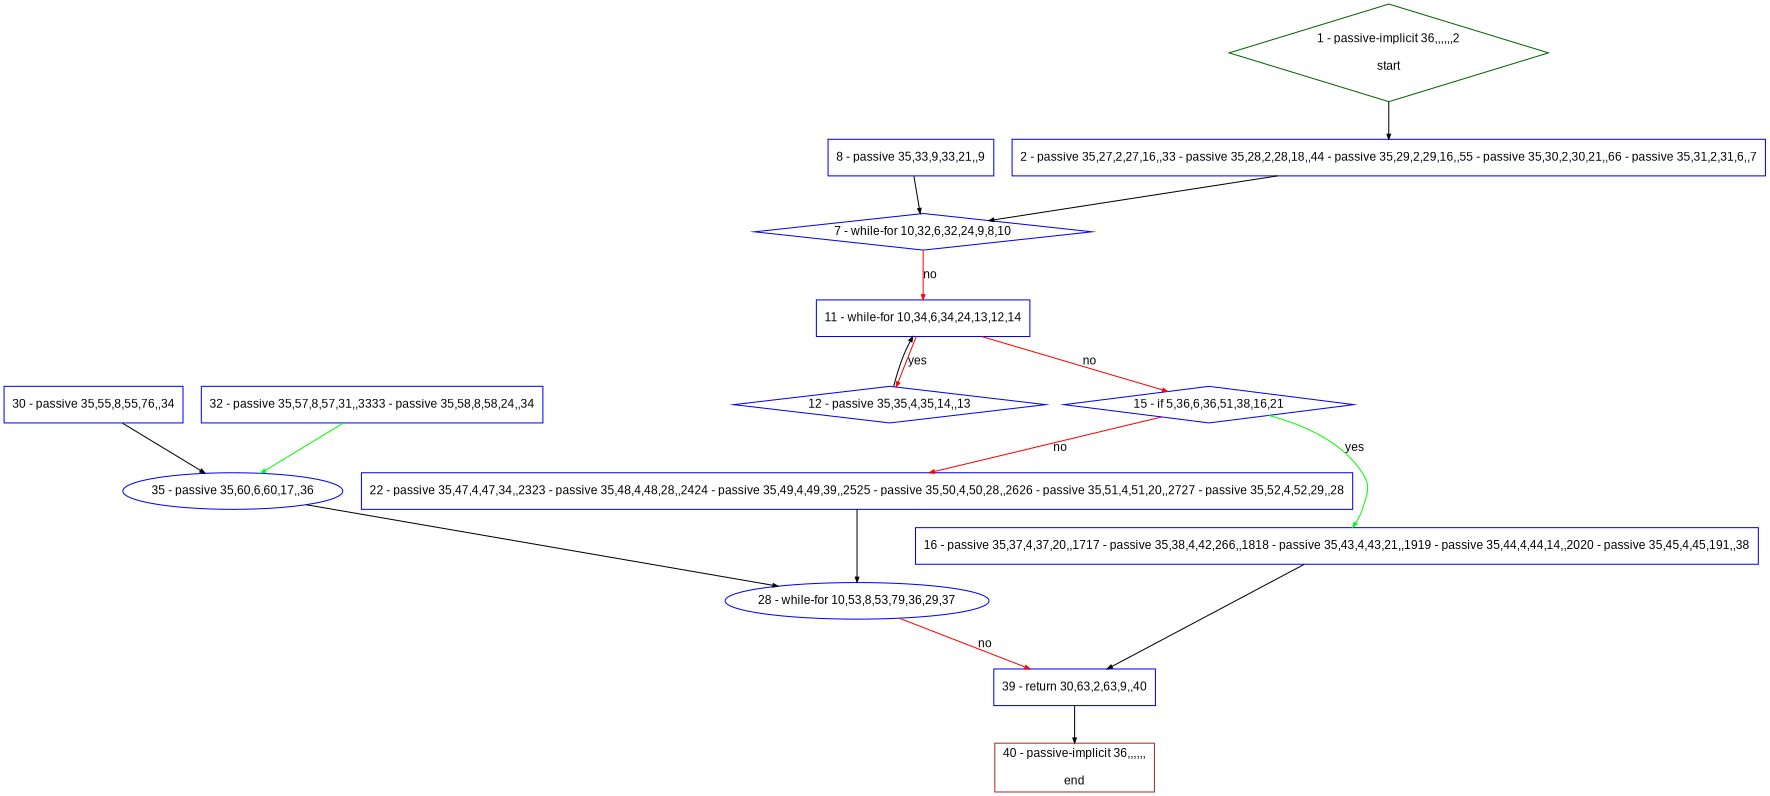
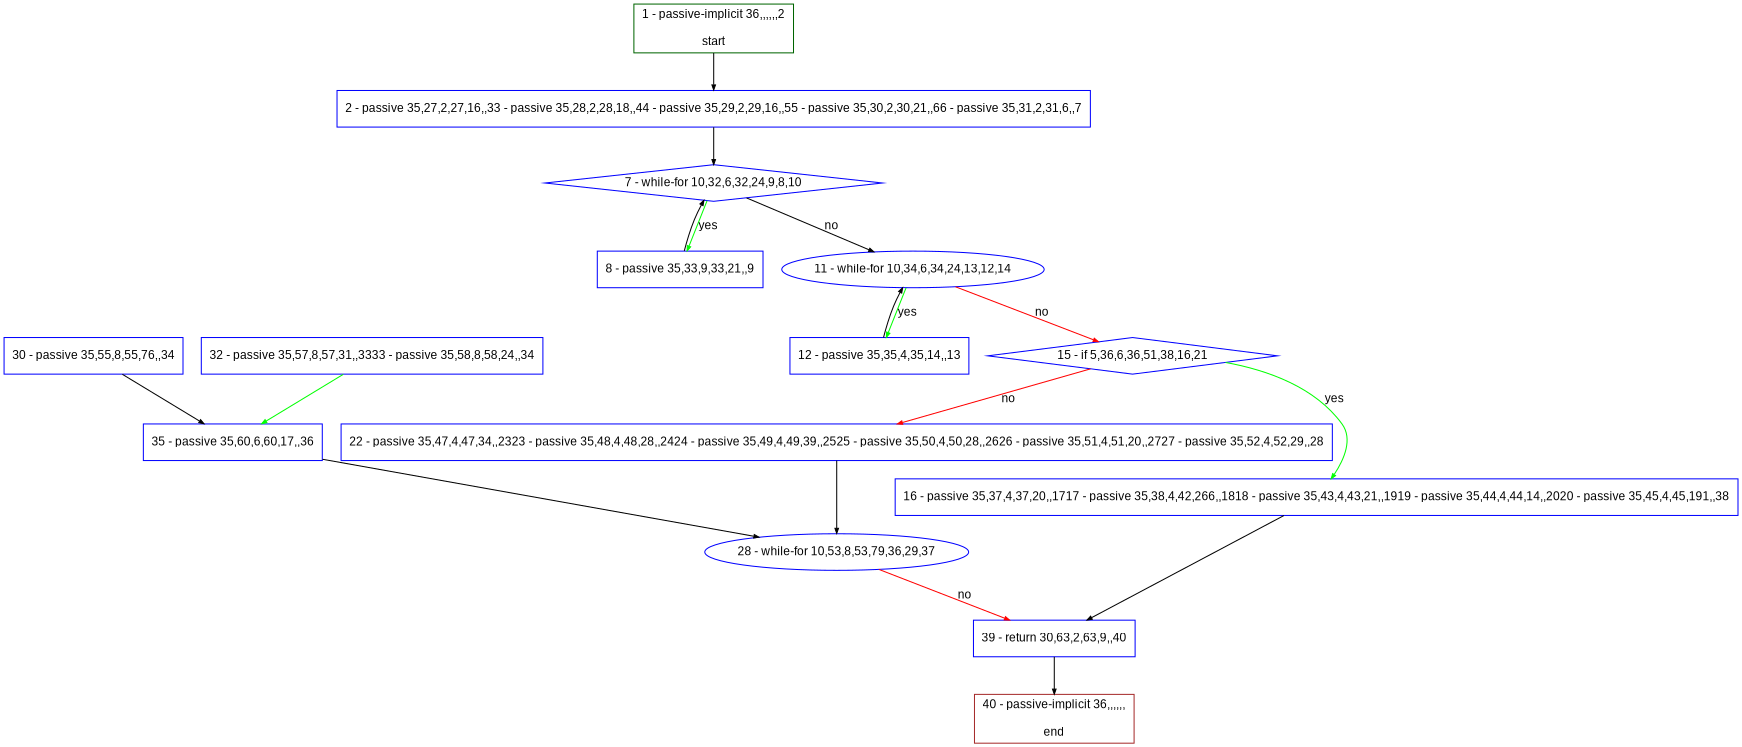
  digraph {
    bgcolor=white
    compound=true
    fillcolor="#FFFFCC"
    fontname=Arial
    fontsize=12
    pack=true
    packmode=clust
    style="rounded,filled"
    node [color="#0000ff" compound=true fillcolor="#ffffff" fixedsize=false fontname=Arial fontsize=12 node_initialized=no shape=box style=filled]
    edge [arrowhead=normal arrowsize=0.5 arrowtail=none color="#000000" compound=true dir=forward fontcolor=black fontname=Arial fontsize=12]
    n1 [label="2 - passive 35,27,2,27,16,,33 - passive 35,28,2,28,18,,44 - passive 35,29,2,29,16,,55 - passive 35,30,2,30,21,,66 - passive 35,31,2,31,6,,7"]
    n2 [label="7 - while-for 10,32,6,32,24,9,8,10" shape=diamond]
    n3 [label="8 - passive 35,33,9,33,21,,9"]
-   n4 [label="11 - while-for 10,34,6,34,24,13,12,14"]
-   n5 [color="#006400" label="1 - passive-implicit 36,,,,,,2\n\nstart" shape=diamond]
-   n6 [label="12 - passive 35,35,4,35,14,,13" shape=diamond]
+   n4 [label="11 - while-for 10,34,6,34,24,13,12,14" shape=oval]
+   n5 [color="#006400" label="1 - passive-implicit 36,,,,,,2\n\nstart"]
+   n6 [label="12 - passive 35,35,4,35,14,,13"]
    n7 [label="15 - if 5,36,6,36,51,38,16,21" shape=diamond]
    n8 [label="16 - passive 35,37,4,37,20,,1717 - passive 35,38,4,42,266,,1818 - passive 35,43,4,43,21,,1919 - passive 35,44,4,44,14,,2020 - passive 35,45,4,45,191,,38"]
    n9 [label="22 - passive 35,47,4,47,34,,2323 - passive 35,48,4,48,28,,2424 - passive 35,49,4,49,39,,2525 - passive 35,50,4,50,28,,2626 - passive 35,51,4,51,20,,2727 - passive 35,52,4,52,29,,28"]
    n10 [label="39 - return 30,63,2,63,9,,40"]
    n11 [label="28 - while-for 10,53,8,53,79,36,29,37" shape=oval]
    n12 [color="#a52a2a" label="40 - passive-implicit 36,,,,,,\n\nend"]
    n13 [label="30 - passive 35,55,8,55,76,,34"]
-   n14 [label="35 - passive 35,60,6,60,17,,36" shape=ellipse]
+   n14 [label="35 - passive 35,60,6,60,17,,36"]
    n15 [label="32 - passive 35,57,8,57,31,,3333 - passive 35,58,8,58,24,,34"]
    n1 -> n2
-   n2 -> n4 [color="#ff0000" label=no]
+   n2 -> n3 [color="#00ff00" label=yes]
+   n2 -> n4 [label=no]
    n3 -> n2
-   n4 -> n6 [color="#ff0000" label=yes]
+   n4 -> n6 [color="#00ff00" label=yes]
    n4 -> n7 [color="#ff0000" label=no]
    n5 -> n1
    n6 -> n4
    n7 -> n8 [color="#00ff00" label=yes]
    n7 -> n9 [color="#ff0000" label=no]
    n8 -> n10
    n9 -> n11
    n10 -> n12
    n11 -> n10 [color="#ff0000" label=no]
    n13 -> n14
    n14 -> n11
    n15 -> n14 [color="#00ff00"]
  }
